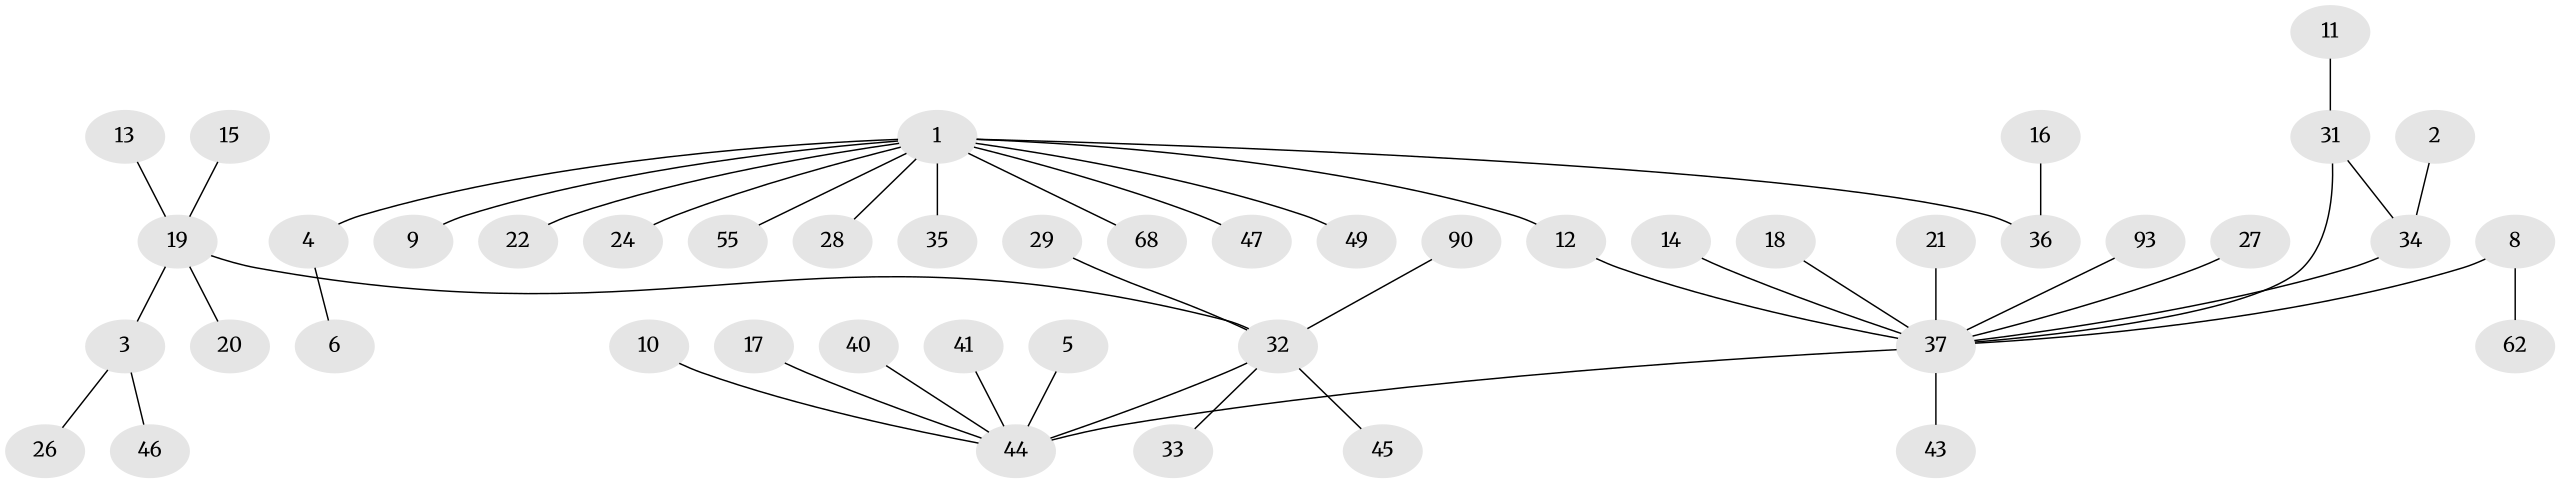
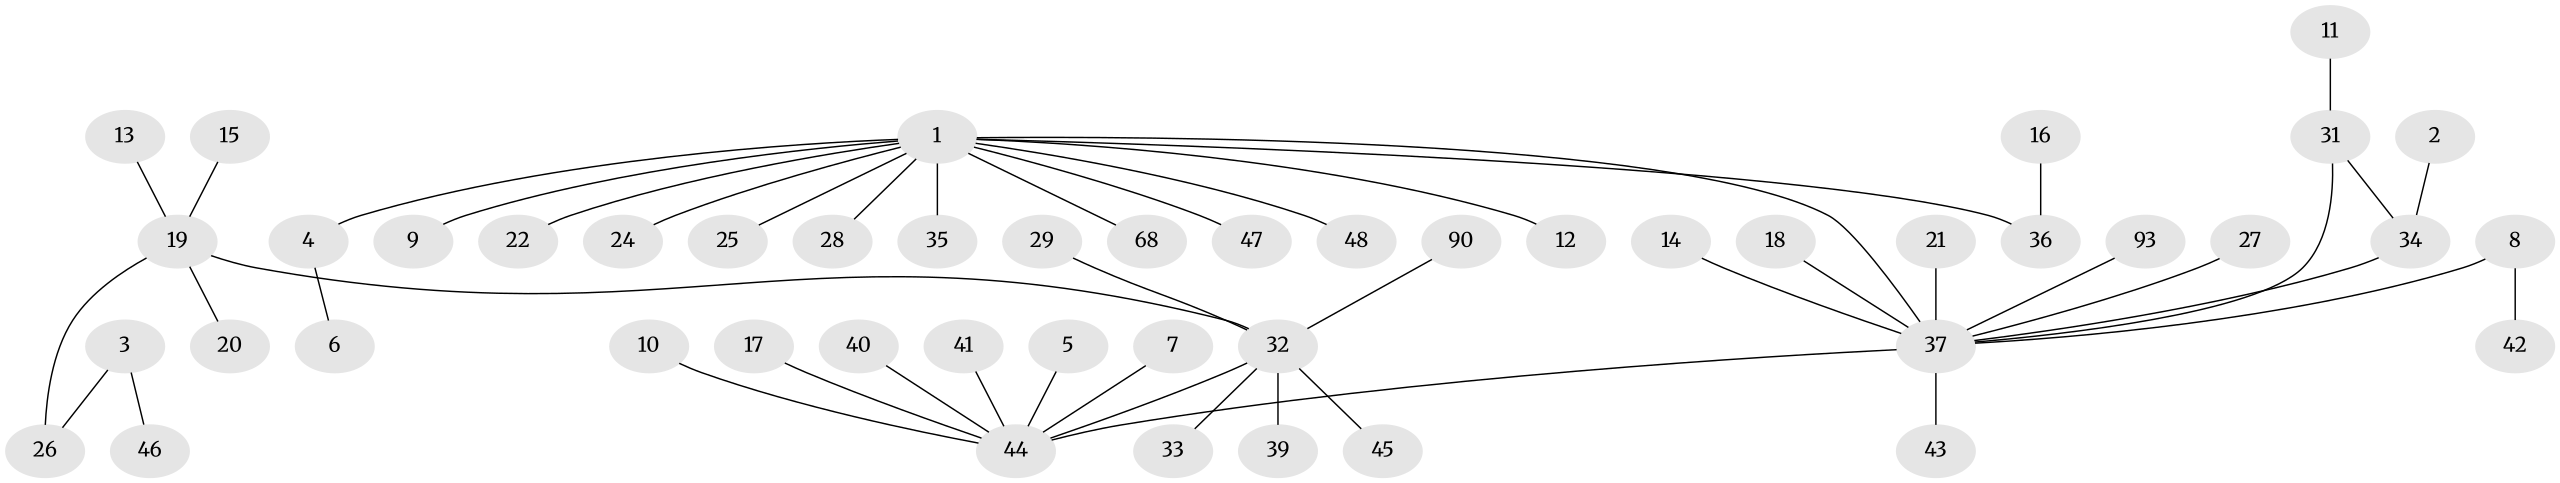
  graph {
    fontname=Merriweather
    node [color=gray90 fontname=Merriweather style=filled]
    edge [fontname=Merriweather weight=1.0]
    1
    4
    9
    12
    22
    24
-   25 [label=55]
+   25
    28
    35
    36
    37
    n12 [label=68]
    47
-   48 [label=49]
+   48
    6
    44
    43
    2
    34
    3
    26
    46
    5
+   7
    8
-   42 [label=62]
+   42
    10
    11
    31
    13
    19
    20
    32
    14
    15
    16
    17
    18
    33
+   39
    45
    21
    n43 [label=93]
    27
    29
    n46 [label=90]
    40
    41
    1 -- 4
    1 -- 9
    1 -- 12
    1 -- 22
    1 -- 24
    1 -- 25
    1 -- 28
    1 -- 35
    1 -- 36
-   12 -- 37
+   1 -- 37
    1 -- n12
    1 -- 47
    1 -- 48
    4 -- 6
    37 -- 44
    37 -- 43
    2 -- 34
    34 -- 37
    3 -- 26
    3 -- 46
    5 -- 44
+   7 -- 44
    8 -- 37
    8 -- 42
    10 -- 44
    11 -- 31
    31 -- 37
    31 -- 34
    13 -- 19
-   19 -- 3
+   19 -- 26
    19 -- 20
    19 -- 32
    32 -- 44
    32 -- 33
+   32 -- 39
    32 -- 45
    14 -- 37
    15 -- 19
    16 -- 36
    17 -- 44
    18 -- 37
    21 -- 37
    n43 -- 37
    27 -- 37
    29 -- 32
    n46 -- 32
    40 -- 44
    41 -- 44
  }
